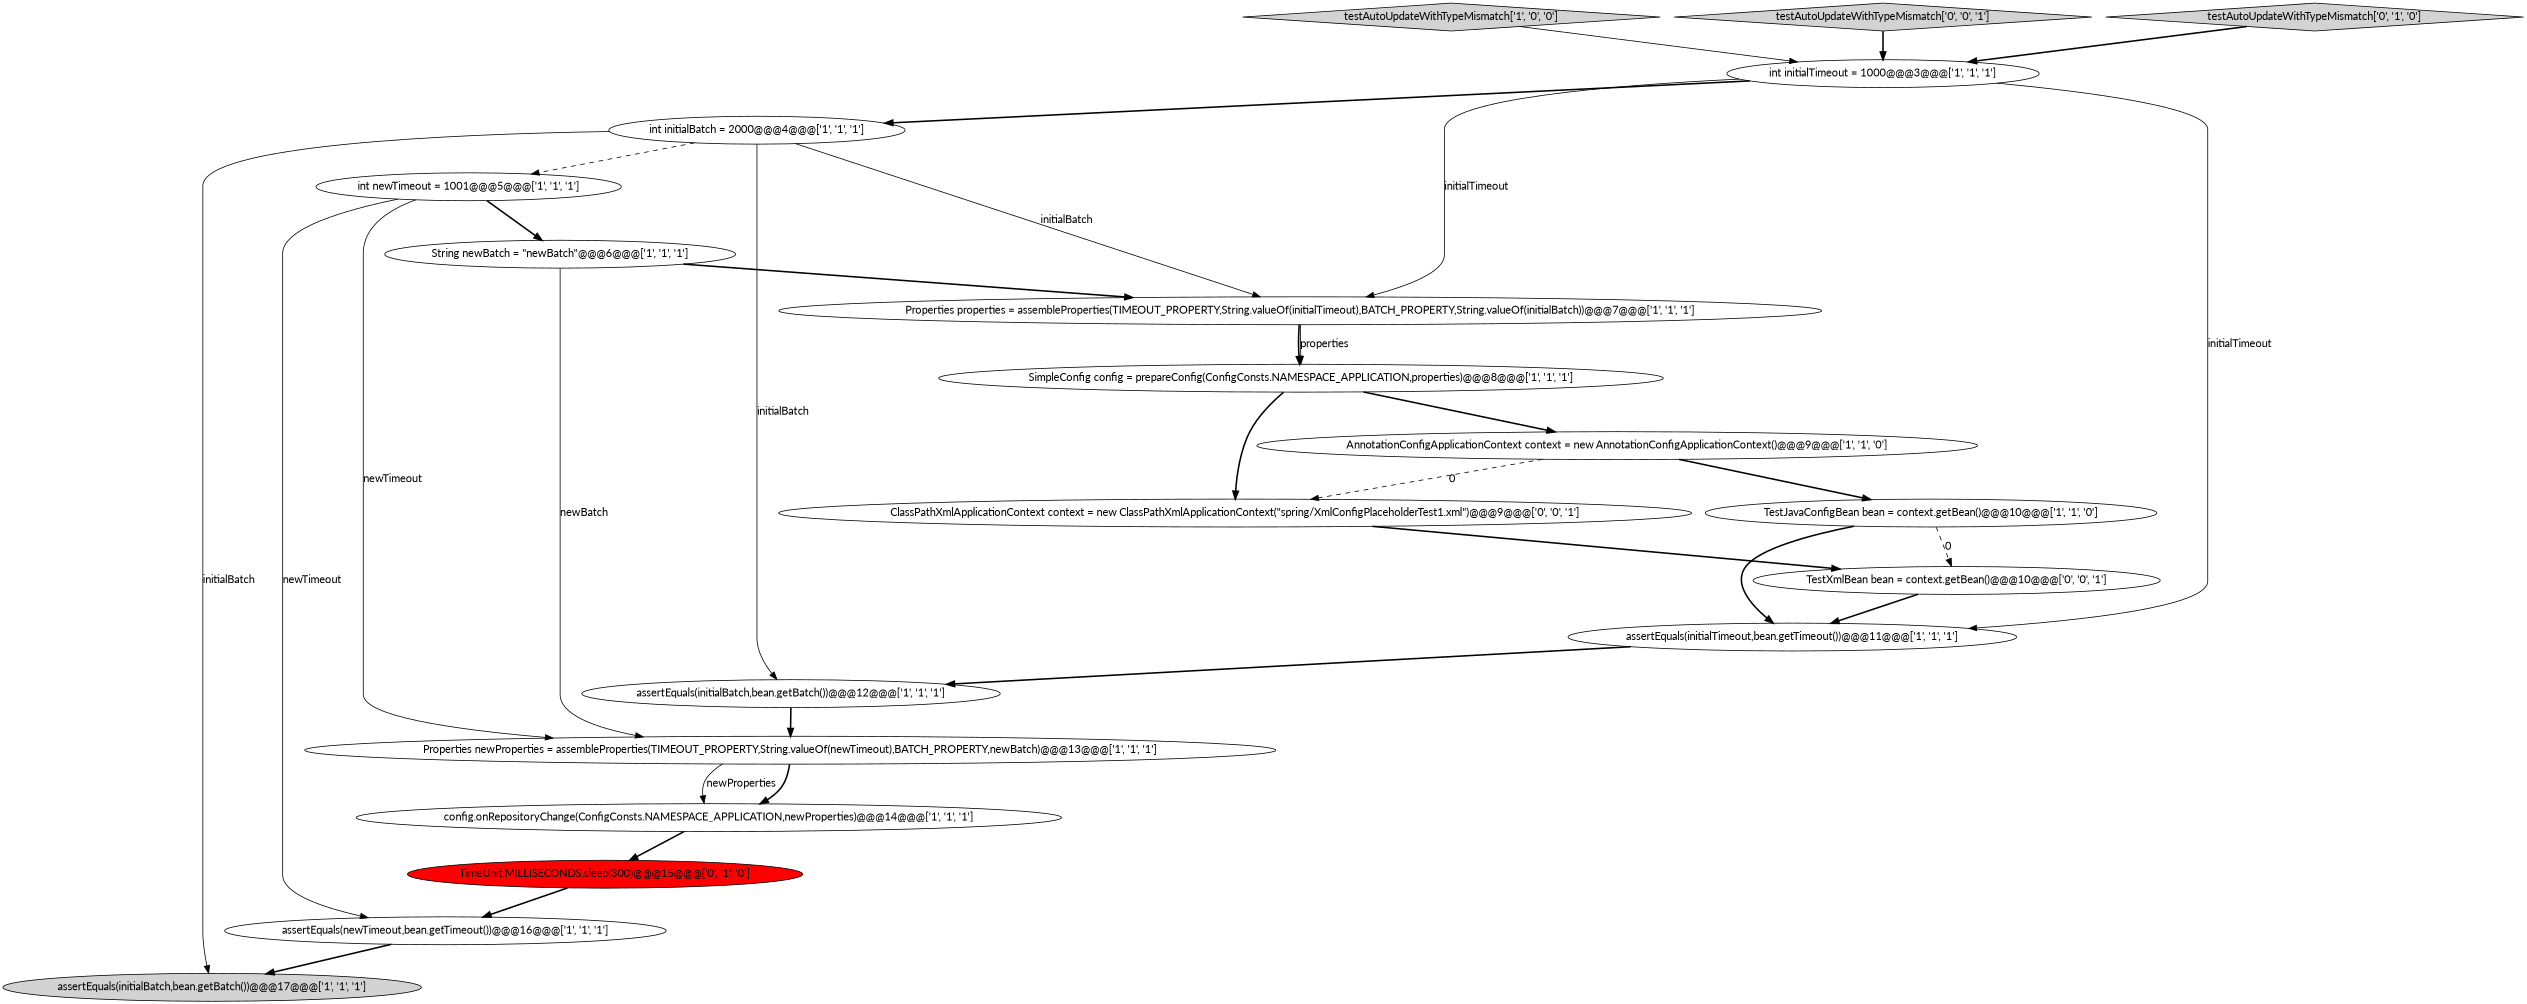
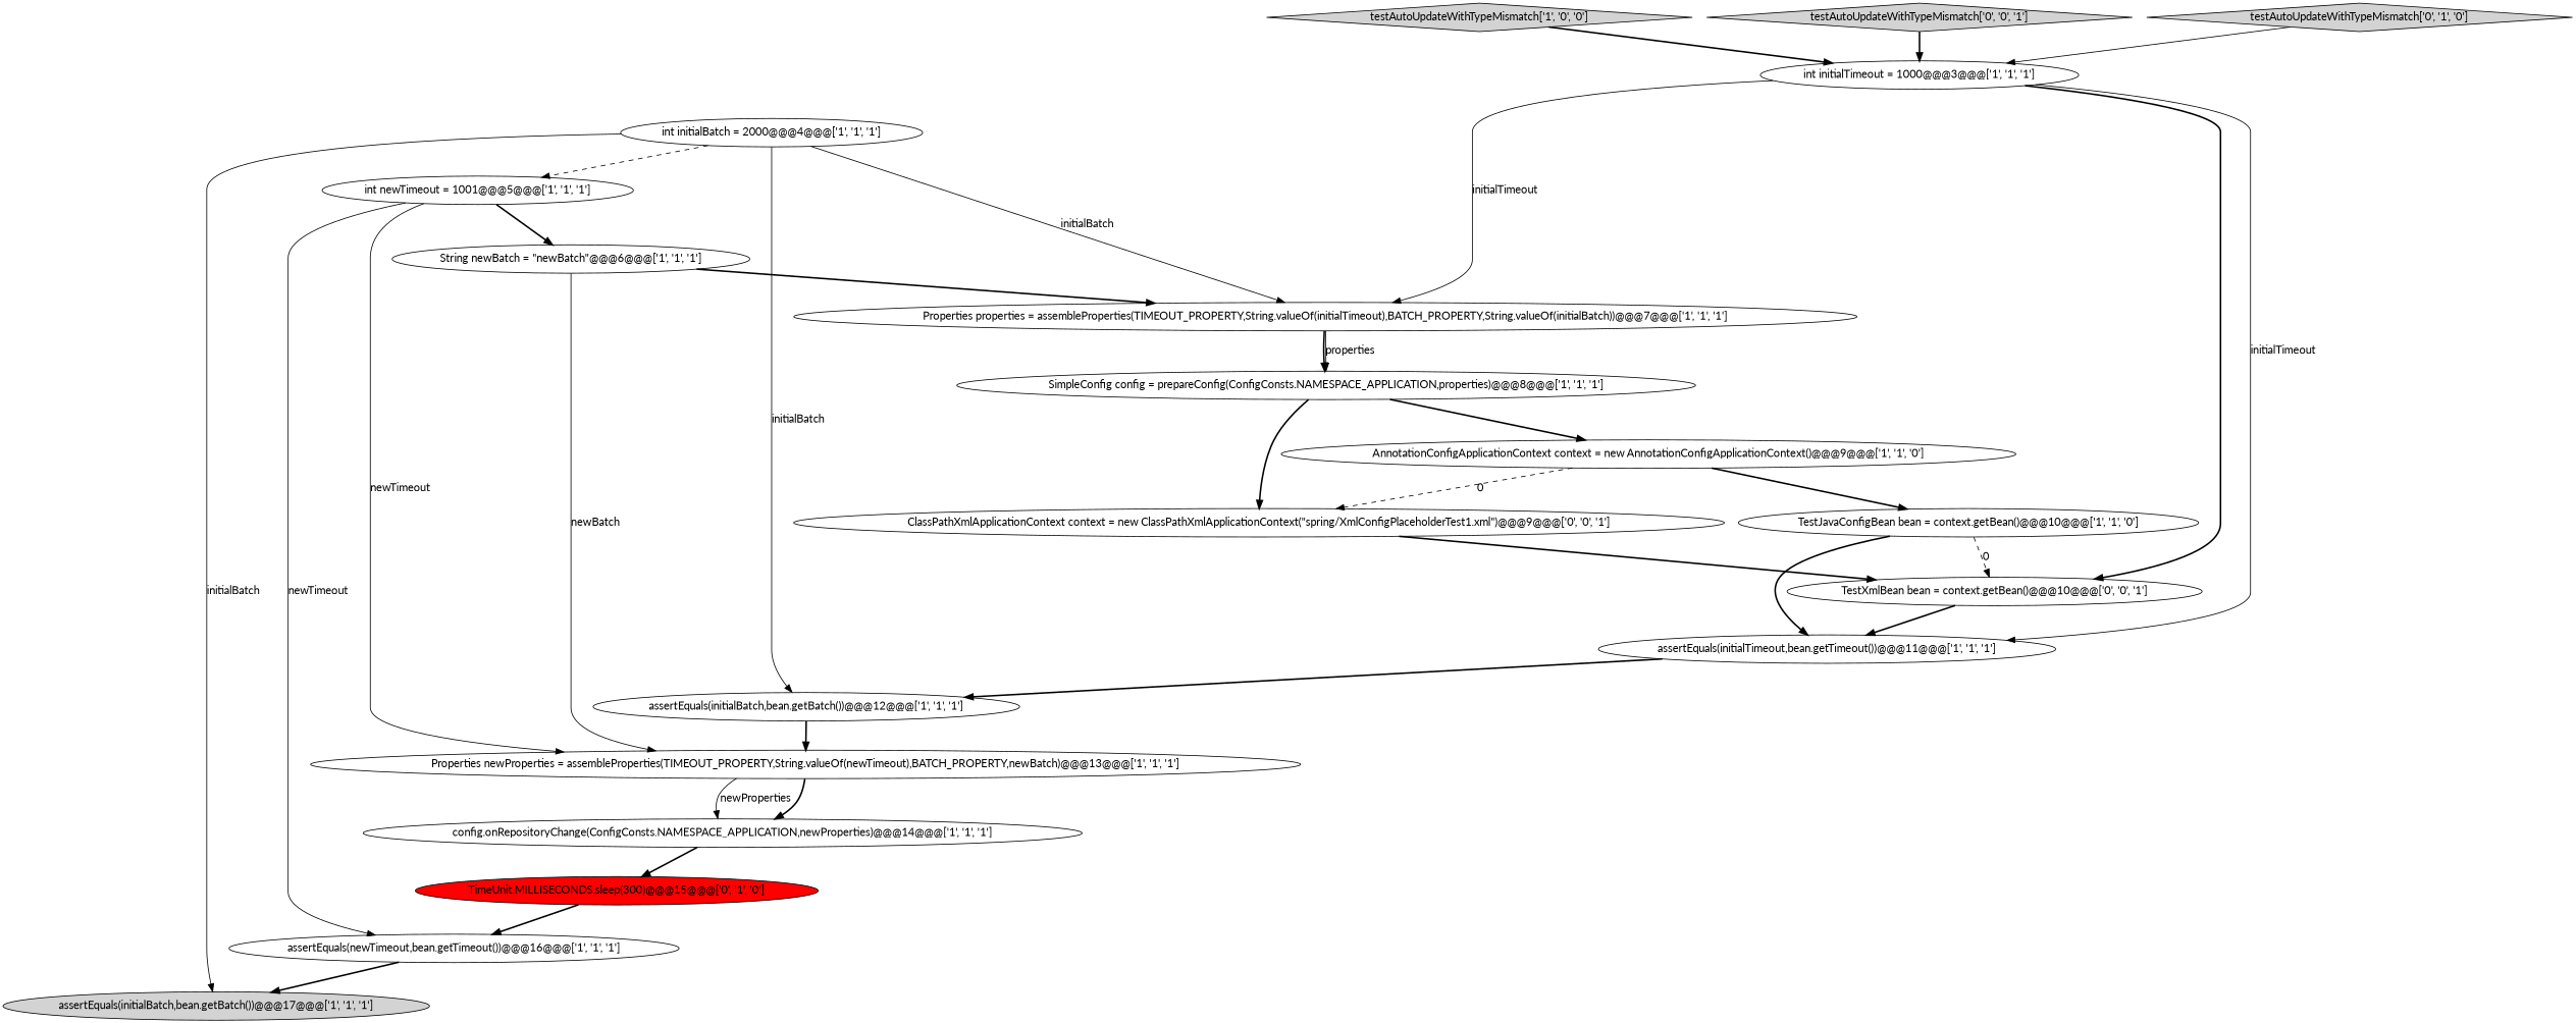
  digraph {
    fontname=Lato
    node [fillcolor=white fontname=Lato shape=ellipse style=filled]
    edge [fontname=Lato style=bold]
    n1 [label="ClassPathXmlApplicationContext context = new ClassPathXmlApplicationContext(\"spring/XmlConfigPlaceholderTest1.xml\")@@@9@@@['0', '0', '1']"]
    n2 [label="TestXmlBean bean = context.getBean()@@@10@@@['0', '0', '1']"]
    n3 [label="assertEquals(initialTimeout,bean.getTimeout())@@@11@@@['1', '1', '1']"]
    n4 [fillcolor=lightgray label="assertEquals(initialBatch,bean.getBatch())@@@17@@@['1', '1', '1']"]
    n5 [label="int newTimeout = 1001@@@5@@@['1', '1', '1']"]
    n6 [label="assertEquals(newTimeout,bean.getTimeout())@@@16@@@['1', '1', '1']"]
    n7 [label="Properties newProperties = assembleProperties(TIMEOUT_PROPERTY,String.valueOf(newTimeout),BATCH_PROPERTY,newBatch)@@@13@@@['1', '1', '1']"]
    n8 [label="String newBatch = \"newBatch\"@@@6@@@['1', '1', '1']"]
    n9 [label="config.onRepositoryChange(ConfigConsts.NAMESPACE_APPLICATION,newProperties)@@@14@@@['1', '1', '1']"]
    n10 [label="Properties properties = assembleProperties(TIMEOUT_PROPERTY,String.valueOf(initialTimeout),BATCH_PROPERTY,String.valueOf(initialBatch))@@@7@@@['1', '1', '1']"]
    n11 [label="AnnotationConfigApplicationContext context = new AnnotationConfigApplicationContext()@@@9@@@['1', '1', '0']"]
    n12 [label="TestJavaConfigBean bean = context.getBean()@@@10@@@['1', '1', '0']"]
    n13 [fillcolor=lightgray label="testAutoUpdateWithTypeMismatch['1', '0', '0']" shape=diamond]
    n14 [label="int initialTimeout = 1000@@@3@@@['1', '1', '1']"]
    n15 [label="int initialBatch = 2000@@@4@@@['1', '1', '1']"]
    n16 [label="assertEquals(initialBatch,bean.getBatch())@@@12@@@['1', '1', '1']"]
    n17 [label="SimpleConfig config = prepareConfig(ConfigConsts.NAMESPACE_APPLICATION,properties)@@@8@@@['1', '1', '1']"]
    n18 [fillcolor=red label="TimeUnit.MILLISECONDS.sleep(300)@@@15@@@['0', '1', '0']"]
    n19 [fillcolor=lightgray label="testAutoUpdateWithTypeMismatch['0', '0', '1']" shape=diamond]
    n20 [fillcolor=lightgray label="testAutoUpdateWithTypeMismatch['0', '1', '0']" shape=diamond]
    n1 -> n2
    n2 -> n3
    n3 -> n16
    n5 -> n6 [label=newTimeout style=solid]
    n5 -> n7 [label=newTimeout style=solid]
    n5 -> n8
    n6 -> n4
    n7 -> n9
    n7 -> n9 [label=newProperties style=solid]
    n8 -> n7 [label=newBatch style=solid]
    n8 -> n10
    n9 -> n18
    n10 -> n17 [label=properties style=solid]
    n10 -> n17
    n11 -> n1 [label=0 style=dashed]
    n11 -> n12
    n12 -> n2 [label=0 style=dashed]
    n12 -> n3
-   n13 -> n14 [style=solid]
+   n13 -> n14
    n14 -> n3 [label=initialTimeout style=solid]
    n14 -> n10 [label=initialTimeout style=solid]
-   n14 -> n15
+   n14 -> n2
    n15 -> n4 [label=initialBatch style=solid]
    n15 -> n5 [style=dashed]
    n15 -> n10 [label=initialBatch style=solid]
    n15 -> n16 [label=initialBatch style=solid]
    n16 -> n7
    n17 -> n1
    n17 -> n11
    n18 -> n6
    n19 -> n14
-   n20 -> n14
+   n20 -> n14 [style=solid]
  }
